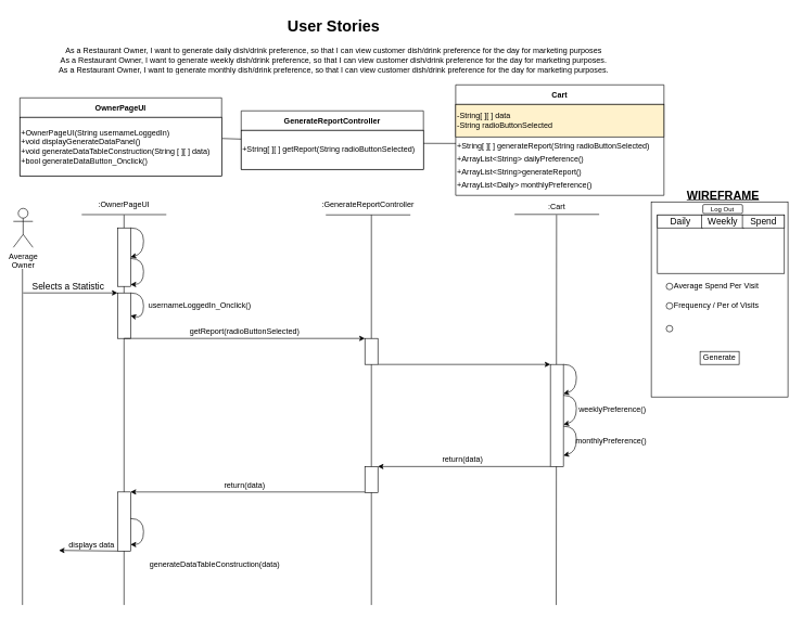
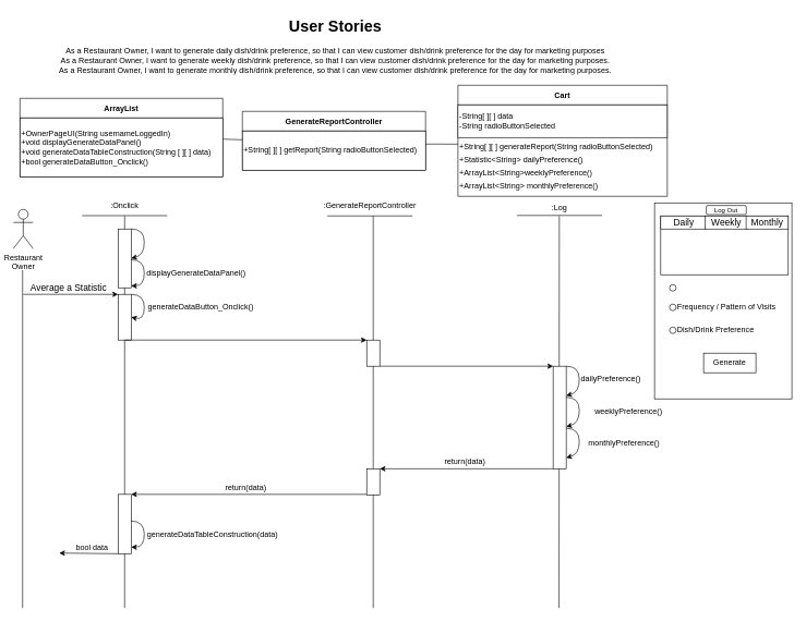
  <mxCell id="0" />
  <mxCell id="1" parent="0" />
- <mxCell id="2" value="OwnerPageUI" style="swimlane;startSize=30;" parent="1" vertex="1"><mxGeometry x="30" y="150" width="310" height="120" as="geometry" /></mxCell>
+ <mxCell id="2" value="ArrayList" style="swimlane;startSize=30;" parent="1" vertex="1"><mxGeometry x="30" y="150" width="310" height="120" as="geometry" /></mxCell>
  <mxCell id="3" value="+OwnerPageUI(String usernameLoggedIn)&lt;br&gt;+void displayGenerateDataPanel()&lt;br&gt;+void generateDataTableConstruction(String [ ][ ] data)&lt;br&gt;+bool generateDataButton_Onclick()&lt;span&gt;&lt;br&gt;&lt;/span&gt;" style="whiteSpace=wrap;html=1;align=left;" parent="2" vertex="1"><mxGeometry y="30" width="310" height="90" as="geometry" /></mxCell>
  <mxCell id="4" value="GenerateReportController" style="swimlane;startSize=30;" parent="1" vertex="1"><mxGeometry x="370" y="170" width="280" height="90" as="geometry" /></mxCell>
  <mxCell id="5" value="+String[ ][ ] getReport(String&amp;nbsp;&lt;span style=&quot;text-align: center&quot;&gt;radioButtonSelected)&lt;/span&gt;" style="whiteSpace=wrap;html=1;align=left;" parent="4" vertex="1"><mxGeometry y="30" width="280" height="60" as="geometry" /></mxCell>
  <mxCell id="6" value="Cart" style="swimlane;startSize=30;" parent="1" vertex="1"><mxGeometry x="699.5" y="130" width="320" height="170" as="geometry" /></mxCell>
  <mxCell id="7" value="&lt;div&gt;&lt;span style=&quot;font-family: &amp;#34;helvetica&amp;#34;&quot;&gt;+String[ ][ ] generateReport(String radioButtonSelected)&lt;/span&gt;&lt;/div&gt;" style="text;html=1;strokeColor=none;fillColor=none;align=left;verticalAlign=middle;whiteSpace=wrap;rounded=0;" parent="6" vertex="1"><mxGeometry y="80" width="320" height="30" as="geometry" /></mxCell>
- <mxCell id="8" value="-String[ ][ ] data&lt;br&gt;-String radioButtonSelected" style="whiteSpace=wrap;html=1;align=left;fillColor=#fff2cc;" parent="6" vertex="1"><mxGeometry y="30" width="320" height="50" as="geometry" /></mxCell>
- <mxCell id="9" value="+ArrayList&amp;lt;String&amp;gt; dailyPreference()" style="text;html=1;strokeColor=none;fillColor=none;align=left;verticalAlign=middle;whiteSpace=wrap;rounded=0;" parent="6" vertex="1"><mxGeometry y="100" width="270" height="30" as="geometry" /></mxCell>
- <mxCell id="10" value="+ArrayList&amp;lt;String&amp;gt;generateReport()" style="text;html=1;strokeColor=none;fillColor=none;align=left;verticalAlign=middle;whiteSpace=wrap;rounded=0;" parent="6" vertex="1"><mxGeometry y="120" width="270" height="30" as="geometry" /></mxCell>
- <mxCell id="11" value="+ArrayList&amp;lt;Daily&amp;gt;&amp;nbsp;monthlyPreference()" style="text;html=1;strokeColor=none;fillColor=none;align=left;verticalAlign=middle;whiteSpace=wrap;rounded=0;" parent="6" vertex="1"><mxGeometry y="140" width="270" height="30" as="geometry" /></mxCell>
+ <mxCell id="8" value="-String[ ][ ] data&lt;br&gt;-String radioButtonSelected" style="whiteSpace=wrap;html=1;align=left;" parent="6" vertex="1"><mxGeometry y="30" width="320" height="50" as="geometry" /></mxCell>
+ <mxCell id="9" value="+Statistic&amp;lt;String&amp;gt; dailyPreference()" style="text;html=1;strokeColor=none;fillColor=none;align=left;verticalAlign=middle;whiteSpace=wrap;rounded=0;" parent="6" vertex="1"><mxGeometry y="100" width="270" height="30" as="geometry" /></mxCell>
+ <mxCell id="10" value="+ArrayList&amp;lt;String&amp;gt;weeklyPreference()" style="text;html=1;strokeColor=none;fillColor=none;align=left;verticalAlign=middle;whiteSpace=wrap;rounded=0;" parent="6" vertex="1"><mxGeometry y="120" width="270" height="30" as="geometry" /></mxCell>
+ <mxCell id="11" value="+ArrayList&amp;lt;String&amp;gt;&amp;nbsp;monthlyPreference()" style="text;html=1;strokeColor=none;fillColor=none;align=left;verticalAlign=middle;whiteSpace=wrap;rounded=0;" parent="6" vertex="1"><mxGeometry y="140" width="270" height="30" as="geometry" /></mxCell>
  <mxCell id="12" value="" style="endArrow=none;html=1;rounded=0;exitX=1;exitY=0.25;exitDx=0;exitDy=0;entryX=-0.004;entryY=0.304;entryDx=0;entryDy=0;entryPerimeter=0;" parent="1" edge="1"><mxGeometry width="50" height="50" relative="1" as="geometry"><mxPoint x="341" y="212.5" as="sourcePoint" /><mxPoint x="369.88" y="213.44" as="targetPoint" /></mxGeometry></mxCell>
  <mxCell id="13" value="" style="endArrow=none;html=1;rounded=0;exitX=-0.001;exitY=0.187;exitDx=0;exitDy=0;exitPerimeter=0;" parent="1" edge="1"><mxGeometry width="50" height="50" relative="1" as="geometry"><mxPoint x="699.73" y="220.147" as="sourcePoint" /><mxPoint x="650" y="220" as="targetPoint" /></mxGeometry></mxCell>
- <mxCell id="14" value="Average&lt;br&gt;Owner" style="shape=umlActor;verticalLabelPosition=bottom;verticalAlign=top;html=1;outlineConnect=0;" parent="1" vertex="1"><mxGeometry x="20" y="320" width="30" height="60" as="geometry" /></mxCell>
- <mxCell id="15" value="&lt;span style=&quot;font-weight: normal&quot;&gt;:OwnerPageUI&lt;/span&gt;" style="text;html=1;strokeColor=none;fillColor=none;align=center;verticalAlign=middle;whiteSpace=wrap;rounded=0;fontStyle=1" parent="1" vertex="1"><mxGeometry x="160" y="300" width="60" height="30" as="geometry" /></mxCell>
+ <mxCell id="14" value="Restaurant&lt;br&gt;Owner" style="shape=umlActor;verticalLabelPosition=bottom;verticalAlign=top;html=1;outlineConnect=0;" parent="1" vertex="1"><mxGeometry x="20" y="320" width="30" height="60" as="geometry" /></mxCell>
+ <mxCell id="15" value="&lt;span style=&quot;font-weight: normal&quot;&gt;:Onclick&lt;/span&gt;" style="text;html=1;strokeColor=none;fillColor=none;align=center;verticalAlign=middle;whiteSpace=wrap;rounded=0;fontStyle=1" parent="1" vertex="1"><mxGeometry x="160" y="300" width="60" height="30" as="geometry" /></mxCell>
  <mxCell id="16" value="&lt;span style=&quot;font-weight: normal&quot;&gt;:&lt;span&gt;GenerateReportController&lt;/span&gt;&lt;/span&gt;" style="text;html=1;strokeColor=none;fillColor=none;align=center;verticalAlign=middle;whiteSpace=wrap;rounded=0;fontStyle=1" parent="1" vertex="1"><mxGeometry x="535" y="300" width="60" height="30" as="geometry" /></mxCell>
- <mxCell id="17" value=":Cart" style="text;html=1;strokeColor=none;fillColor=none;align=center;verticalAlign=middle;whiteSpace=wrap;rounded=0;" parent="1" vertex="1"><mxGeometry x="825" y="303" width="60" height="30" as="geometry" /></mxCell>
+ <mxCell id="17" value=":Log" style="text;html=1;strokeColor=none;fillColor=none;align=center;verticalAlign=middle;whiteSpace=wrap;rounded=0;" parent="1" vertex="1"><mxGeometry x="825" y="303" width="60" height="30" as="geometry" /></mxCell>
  <mxCell id="18" value="" style="endArrow=none;html=1;rounded=0;" parent="1" edge="1"><mxGeometry width="50" height="50" relative="1" as="geometry"><mxPoint x="125" y="329.57" as="sourcePoint" /><mxPoint x="255" y="329.57" as="targetPoint" /></mxGeometry></mxCell>
  <mxCell id="19" value="" style="endArrow=none;html=1;rounded=0;" parent="1" edge="1"><mxGeometry width="50" height="50" relative="1" as="geometry"><mxPoint x="500" y="330" as="sourcePoint" /><mxPoint x="630" y="330" as="targetPoint" /></mxGeometry></mxCell>
  <mxCell id="20" value="" style="endArrow=none;html=1;rounded=0;" parent="1" edge="1"><mxGeometry width="50" height="50" relative="1" as="geometry"><mxPoint x="790" y="329.26" as="sourcePoint" /><mxPoint x="920" y="329.26" as="targetPoint" /></mxGeometry></mxCell>
  <mxCell id="21" value="" style="endArrow=none;html=1;rounded=0;" parent="1" edge="1"><mxGeometry width="50" height="50" relative="1" as="geometry"><mxPoint x="190" y="930" as="sourcePoint" /><mxPoint x="190" y="330" as="targetPoint" /></mxGeometry></mxCell>
  <mxCell id="22" value="" style="endArrow=none;html=1;rounded=0;" parent="1" edge="1"><mxGeometry width="50" height="50" relative="1" as="geometry"><mxPoint x="854" y="930" as="sourcePoint" /><mxPoint x="854.47" y="330" as="targetPoint" /></mxGeometry></mxCell>
  <mxCell id="23" value="" style="rounded=0;whiteSpace=wrap;html=1;" parent="1" vertex="1"><mxGeometry x="180" y="350" width="20" height="90" as="geometry" /></mxCell>
  <mxCell id="24" value="" style="curved=1;endArrow=classic;html=1;rounded=0;exitX=1;exitY=0;exitDx=0;exitDy=0;entryX=1;entryY=0.5;entryDx=0;entryDy=0;" parent="1" source="23" target="23" edge="1"><mxGeometry width="50" height="50" relative="1" as="geometry"><mxPoint x="290" y="450" as="sourcePoint" /><mxPoint x="340" y="400" as="targetPoint" /><Array as="points"><mxPoint x="220" y="350" /><mxPoint x="220" y="390" /></Array></mxGeometry></mxCell>
  <mxCell id="25" value="" style="endArrow=none;html=1;rounded=0;startArrow=none;" parent="1" edge="1"><mxGeometry width="50" height="50" relative="1" as="geometry"><mxPoint x="570" y="540" as="sourcePoint" /><mxPoint x="570" y="330" as="targetPoint" /></mxGeometry></mxCell>
  <mxCell id="26" value="" style="endArrow=none;html=1;rounded=0;" parent="1" edge="1"><mxGeometry width="50" height="50" relative="1" as="geometry"><mxPoint x="570" y="930" as="sourcePoint" /><mxPoint x="570" y="529.43" as="targetPoint" /></mxGeometry></mxCell>
  <mxCell id="27" value="" style="endArrow=classic;html=1;rounded=0;exitX=1;exitY=1;exitDx=0;exitDy=0;entryX=0;entryY=0;entryDx=0;entryDy=0;" parent="1" edge="1"><mxGeometry width="50" height="50" relative="1" as="geometry"><mxPoint x="580" y="560" as="sourcePoint" /><mxPoint x="845" y="560" as="targetPoint" /></mxGeometry></mxCell>
  <mxCell id="28" value="" style="rounded=0;whiteSpace=wrap;html=1;" parent="1" vertex="1"><mxGeometry x="845" y="560" width="20" height="157" as="geometry" /></mxCell>
  <mxCell id="29" value="" style="rounded=0;whiteSpace=wrap;html=1;" parent="1" vertex="1"><mxGeometry x="180" y="450" width="20" height="70" as="geometry" /></mxCell>
  <mxCell id="30" value="" style="curved=1;endArrow=classic;html=1;rounded=0;exitX=1;exitY=0;exitDx=0;exitDy=0;entryX=1;entryY=0.5;entryDx=0;entryDy=0;" parent="1" source="29" target="29" edge="1"><mxGeometry width="50" height="50" relative="1" as="geometry"><mxPoint x="290" y="550" as="sourcePoint" /><mxPoint x="340" y="500" as="targetPoint" /><Array as="points"><mxPoint x="220" y="450" /><mxPoint x="220" y="490" /></Array></mxGeometry></mxCell>
- <mxCell id="31" value="usernameLoggedIn_Onclick()" style="text;html=1;align=center;verticalAlign=middle;resizable=0;points=[];autosize=1;strokeColor=none;fillColor=none;" parent="1" vertex="1"><mxGeometry x="216" y="460" width="180" height="20" as="geometry" /></mxCell>
+ <mxCell id="31" value="generateDataButton_Onclick()" style="text;html=1;align=center;verticalAlign=middle;resizable=0;points=[];autosize=1;strokeColor=none;fillColor=none;" parent="1" vertex="1"><mxGeometry x="216" y="460" width="180" height="20" as="geometry" /></mxCell>
  <mxCell id="32" value="" style="rounded=0;whiteSpace=wrap;html=1;" parent="1" vertex="1"><mxGeometry x="560" y="520" width="20" height="40" as="geometry" /></mxCell>
  <mxCell id="33" value="" style="rounded=0;whiteSpace=wrap;html=1;" parent="1" vertex="1"><mxGeometry x="560" y="717" width="20" height="40" as="geometry" /></mxCell>
  <mxCell id="34" value="" style="endArrow=classic;html=1;rounded=0;exitX=0;exitY=1;exitDx=0;exitDy=0;entryX=1;entryY=0;entryDx=0;entryDy=0;" parent="1" target="33" edge="1"><mxGeometry width="50" height="50" relative="1" as="geometry"><mxPoint x="845" y="717" as="sourcePoint" /><mxPoint x="950" y="707" as="targetPoint" /></mxGeometry></mxCell>
  <mxCell id="35" value="&lt;div style=&quot;text-align: left&quot;&gt;&lt;span&gt;return(data)&lt;/span&gt;&lt;/div&gt;" style="text;html=1;align=center;verticalAlign=middle;resizable=0;points=[];autosize=1;strokeColor=none;fillColor=none;fontStyle=0" parent="1" vertex="1"><mxGeometry x="670" y="697" width="80" height="20" as="geometry" /></mxCell>
  <mxCell id="36" value="" style="endArrow=classic;html=1;rounded=0;exitX=0;exitY=1;exitDx=0;exitDy=0;entryX=1;entryY=0;entryDx=0;entryDy=0;" parent="1" edge="1"><mxGeometry width="50" height="50" relative="1" as="geometry"><mxPoint x="560" y="756.17" as="sourcePoint" /><mxPoint x="200" y="756.17" as="targetPoint" /></mxGeometry></mxCell>
  <mxCell id="37" value="" style="rounded=0;whiteSpace=wrap;html=1;" parent="1" vertex="1"><mxGeometry x="180" y="756.17" width="20" height="90.83" as="geometry" /></mxCell>
  <mxCell id="38" value="" style="curved=1;endArrow=classic;html=1;rounded=0;exitX=1;exitY=0;exitDx=0;exitDy=0;entryX=1;entryY=1;entryDx=0;entryDy=0;" parent="1" edge="1"><mxGeometry width="50" height="50" relative="1" as="geometry"><mxPoint x="200" y="797" as="sourcePoint" /><mxPoint x="200" y="837" as="targetPoint" /><Array as="points"><mxPoint x="220" y="797" /><mxPoint x="220" y="837" /></Array></mxGeometry></mxCell>
- <mxCell id="39" value="&lt;span style=&quot;text-align: left&quot;&gt;generateDataTableConstruction(data)&lt;/span&gt;" style="text;html=1;align=center;verticalAlign=middle;resizable=0;points=[];autosize=1;strokeColor=none;fillColor=none;" parent="1" vertex="1"><mxGeometry x="219" y="858" width="220" height="20" as="geometry" /></mxCell>
+ <mxCell id="39" value="&lt;span style=&quot;text-align: left&quot;&gt;generateDataTableConstruction(data)&lt;/span&gt;" style="text;html=1;align=center;verticalAlign=middle;resizable=0;points=[];autosize=1;strokeColor=none;fillColor=none;" parent="1" vertex="1"><mxGeometry x="214" y="808" width="220" height="20" as="geometry" /></mxCell>
  <mxCell id="40" value="&lt;div style=&quot;text-align: left&quot;&gt;&lt;span&gt;return(&lt;/span&gt;data&lt;span&gt;)&lt;/span&gt;&lt;/div&gt;" style="text;html=1;align=center;verticalAlign=middle;resizable=0;points=[];autosize=1;strokeColor=none;fillColor=none;fontStyle=0" parent="1" vertex="1"><mxGeometry x="335" y="736.17" width="80" height="20" as="geometry" /></mxCell>
  <mxCell id="41" value="" style="endArrow=classic;html=1;rounded=0;exitX=1;exitY=1;exitDx=0;exitDy=0;" parent="1" edge="1"><mxGeometry width="50" height="50" relative="1" as="geometry"><mxPoint x="190" y="520" as="sourcePoint" /><mxPoint x="560" y="520" as="targetPoint" /></mxGeometry></mxCell>
- <mxCell id="42" value="getReport(radioButtonSelected)" style="text;html=1;align=center;verticalAlign=middle;resizable=0;points=[];autosize=1;strokeColor=none;fillColor=none;" parent="1" vertex="1"><mxGeometry x="285" y="500" width="180" height="20" as="geometry" /></mxCell>
  <mxCell id="43" value="" style="endArrow=classic;html=1;rounded=0;fontSize=14;" parent="1" edge="1"><mxGeometry width="50" height="50" relative="1" as="geometry"><mxPoint x="35" y="450" as="sourcePoint" /><mxPoint x="180" y="450" as="targetPoint" /></mxGeometry></mxCell>
  <mxCell id="44" value="" style="endArrow=none;html=1;rounded=0;fontSize=14;" parent="1" edge="1"><mxGeometry width="50" height="50" relative="1" as="geometry"><mxPoint x="34" y="930" as="sourcePoint" /><mxPoint x="34" y="413" as="targetPoint" /></mxGeometry></mxCell>
- <mxCell id="45" value="Selects a Statistic" style="text;html=1;align=center;verticalAlign=middle;resizable=0;points=[];autosize=1;strokeColor=none;fillColor=none;fontSize=14;" parent="1" vertex="1"><mxGeometry x="39" y="430" width="130" height="20" as="geometry" /></mxCell>
+ <mxCell id="45" value="Average a Statistic" style="text;html=1;align=center;verticalAlign=middle;resizable=0;points=[];autosize=1;strokeColor=none;fillColor=none;fontSize=14;" parent="1" vertex="1"><mxGeometry x="39" y="430" width="130" height="20" as="geometry" /></mxCell>
  <mxCell id="46" value="" style="curved=1;endArrow=classic;html=1;rounded=0;exitX=1;exitY=0;exitDx=0;exitDy=0;entryX=1;entryY=1;entryDx=0;entryDy=0;" parent="1" edge="1"><mxGeometry width="50" height="50" relative="1" as="geometry"><mxPoint x="200" y="397" as="sourcePoint" /><mxPoint x="200" y="437" as="targetPoint" /><Array as="points"><mxPoint x="220" y="397" /><mxPoint x="220" y="437" /></Array></mxGeometry></mxCell>
+ <mxCell id="47" value="displayGenerateDataPanel()" style="text;html=1;align=center;verticalAlign=middle;resizable=0;points=[];autosize=1;strokeColor=none;fillColor=none;" parent="1" vertex="1"><mxGeometry x="214" y="407" width="170" height="20" as="geometry" /></mxCell>
  <mxCell id="48" value="" style="curved=1;endArrow=classic;html=1;rounded=0;exitX=1;exitY=0;exitDx=0;exitDy=0;entryX=1;entryY=0.5;entryDx=0;entryDy=0;" parent="1" edge="1"><mxGeometry width="50" height="50" relative="1" as="geometry"><mxPoint x="865" y="560" as="sourcePoint" /><mxPoint x="865" y="605" as="targetPoint" /><Array as="points"><mxPoint x="885" y="560" /><mxPoint x="885" y="600" /></Array></mxGeometry></mxCell>
+ <mxCell id="49" value="dailyPreference()" style="text;html=1;align=center;verticalAlign=middle;resizable=0;points=[];autosize=1;strokeColor=none;fillColor=none;" parent="1" vertex="1"><mxGeometry x="878" y="570" width="110" height="20" as="geometry" /></mxCell>
  <mxCell id="50" value="" style="curved=1;endArrow=classic;html=1;rounded=0;exitX=1;exitY=0;exitDx=0;exitDy=0;entryX=1;entryY=0.5;entryDx=0;entryDy=0;" parent="1" edge="1"><mxGeometry width="50" height="50" relative="1" as="geometry"><mxPoint x="865" y="607.5" as="sourcePoint" /><mxPoint x="865" y="652.5" as="targetPoint" /><Array as="points"><mxPoint x="885" y="607.5" /><mxPoint x="885" y="647.5" /></Array></mxGeometry></mxCell>
- <mxCell id="51" value="weeklyPreference()" style="text;html=1;align=center;verticalAlign=middle;resizable=0;points=[];autosize=1;strokeColor=none;fillColor=none;" parent="1" vertex="1"><mxGeometry x="880" y="620" width="120" height="20" as="geometry" /></mxCell>
+ <mxCell id="51" value="weeklyPreference()" style="text;html=1;align=center;verticalAlign=middle;resizable=0;points=[];autosize=1;strokeColor=none;fillColor=none;" parent="1" vertex="1"><mxGeometry x="900" y="620" width="120" height="20" as="geometry" /></mxCell>
  <mxCell id="52" value="" style="curved=1;endArrow=classic;html=1;rounded=0;exitX=1;exitY=0;exitDx=0;exitDy=0;entryX=1;entryY=0.5;entryDx=0;entryDy=0;" parent="1" edge="1"><mxGeometry width="50" height="50" relative="1" as="geometry"><mxPoint x="865" y="655" as="sourcePoint" /><mxPoint x="865" y="700" as="targetPoint" /><Array as="points"><mxPoint x="885" y="655" /><mxPoint x="885" y="695" /></Array></mxGeometry></mxCell>
- <mxCell id="53" value="monthlyPreference()" style="text;html=1;align=center;verticalAlign=middle;resizable=0;points=[];autosize=1;strokeColor=none;fillColor=none;" parent="1" vertex="1"><mxGeometry x="878" y="668" width="120" height="20" as="geometry" /></mxCell>
+ <mxCell id="53" value="monthlyPreference()" style="text;html=1;align=center;verticalAlign=middle;resizable=0;points=[];autosize=1;strokeColor=none;fillColor=none;" parent="1" vertex="1"><mxGeometry x="893" y="668" width="120" height="20" as="geometry" /></mxCell>
  <mxCell id="54" value="" style="rounded=0;whiteSpace=wrap;html=1;labelBackgroundColor=#FFFFFF;fillColor=#FFFFFF;" parent="1" vertex="1"><mxGeometry x="1000" y="310" width="210" height="300" as="geometry" /></mxCell>
  <mxCell id="55" value="&lt;font style=&quot;font-size: 10px&quot;&gt;Log Out&lt;/font&gt;" style="whiteSpace=wrap;html=1;labelBackgroundColor=none;fillColor=default;rounded=1;" parent="1" vertex="1"><mxGeometry x="1079.25" y="314" width="61" height="14" as="geometry" /></mxCell>
  <mxCell id="56" value="" style="ellipse;whiteSpace=wrap;html=1;aspect=fixed;labelBackgroundColor=#FFFFFF;fillColor=#FFFFFF;" parent="1" vertex="1"><mxGeometry x="1023" y="435" width="10" height="10" as="geometry" /></mxCell>
  <mxCell id="57" value="" style="ellipse;whiteSpace=wrap;html=1;aspect=fixed;labelBackgroundColor=#FFFFFF;fillColor=#FFFFFF;" parent="1" vertex="1"><mxGeometry x="1023" y="465" width="10" height="10" as="geometry" /></mxCell>
  <mxCell id="58" value="" style="ellipse;whiteSpace=wrap;html=1;aspect=fixed;labelBackgroundColor=#FFFFFF;fillColor=#FFFFFF;" parent="1" vertex="1"><mxGeometry x="1023" y="500" width="10" height="10" as="geometry" /></mxCell>
- <mxCell id="59" value="Average Spend Per Visit" style="text;html=1;align=left;verticalAlign=middle;resizable=0;points=[];autosize=1;strokeColor=none;fillColor=none;" parent="1" vertex="1"><mxGeometry x="1033" y="430" width="150" height="20" as="geometry" /></mxCell>
- <mxCell id="60" value="Frequency / Per of Visits" style="text;html=1;align=left;verticalAlign=middle;resizable=0;points=[];autosize=1;strokeColor=none;fillColor=none;" parent="1" vertex="1"><mxGeometry x="1033" y="460" width="170" height="20" as="geometry" /></mxCell>
- <mxCell id="61" value="Generate" style="rounded=0;whiteSpace=wrap;html=1;labelBackgroundColor=#FFFFFF;fillColor=#FFFFFF;" parent="1" vertex="1"><mxGeometry x="1075" y="540" width="60" height="20" as="geometry" /></mxCell>
- <mxCell id="62" value="&lt;b&gt;&lt;u&gt;&lt;font style=&quot;font-size: 18px&quot;&gt;WIREFRAME&lt;/font&gt;&lt;/u&gt;&lt;/b&gt;" style="text;html=1;align=center;verticalAlign=middle;resizable=0;points=[];autosize=1;strokeColor=none;fillColor=none;" parent="1" vertex="1"><mxGeometry x="1044.75" y="290" width="130" height="20" as="geometry" /></mxCell>
+ <mxCell id="60" value="Frequency / Pattern of Visits" style="text;html=1;align=left;verticalAlign=middle;resizable=0;points=[];autosize=1;strokeColor=none;fillColor=none;" parent="1" vertex="1"><mxGeometry x="1033" y="460" width="170" height="20" as="geometry" /></mxCell>
+ <mxCell id="61" value="Generate" style="rounded=0;whiteSpace=wrap;html=1;labelBackgroundColor=#FFFFFF;fillColor=#FFFFFF;" parent="1" vertex="1"><mxGeometry x="1075" y="540" width="80" height="30" as="geometry" /></mxCell>
+ <mxCell id="63" value="Dish/Drink Preference" style="text;html=1;align=left;verticalAlign=middle;resizable=0;points=[];autosize=1;strokeColor=none;fillColor=none;" parent="1" vertex="1"><mxGeometry x="1033" y="495" width="130" height="20" as="geometry" /></mxCell>
  <mxCell id="64" value="" style="rounded=0;whiteSpace=wrap;html=1;labelBackgroundColor=none;fontSize=13;fillColor=default;" parent="1" vertex="1"><mxGeometry x="1009.5" y="330" width="195" height="90" as="geometry" /></mxCell>
  <mxCell id="65" value="Daily" style="rounded=0;whiteSpace=wrap;html=1;shadow=0;sketch=0;fontSize=14;fillColor=default;" parent="1" vertex="1"><mxGeometry x="1009.5" y="330" width="69.5" height="20" as="geometry" /></mxCell>
  <mxCell id="66" value="Weekly" style="rounded=0;whiteSpace=wrap;html=1;shadow=0;sketch=0;fontSize=14;fillColor=default;" parent="1" vertex="1"><mxGeometry x="1077" y="330" width="65.5" height="20" as="geometry" /></mxCell>
- <mxCell id="67" value="Spend" style="rounded=0;whiteSpace=wrap;html=1;shadow=0;sketch=0;fontSize=14;fillColor=default;" parent="1" vertex="1"><mxGeometry x="1140" y="330" width="64.5" height="20" as="geometry" /></mxCell>
+ <mxCell id="67" value="Monthly" style="rounded=0;whiteSpace=wrap;html=1;shadow=0;sketch=0;fontSize=14;fillColor=default;" parent="1" vertex="1"><mxGeometry x="1140" y="330" width="64.5" height="20" as="geometry" /></mxCell>
  <mxCell id="68" value="&lt;h1 style=&quot;text-align: center&quot;&gt;User Stories&lt;/h1&gt;&lt;div style=&quot;text-align: center&quot;&gt;As a Restaurant Owner, I want to generate daily dish/drink preference, so that I can view customer dish/drink preference for the day for marketing purposes&lt;/div&gt;&lt;div style=&quot;text-align: center&quot;&gt;As a Restaurant Owner, I want to generate weekly dish/drink preference, so that I can view customer dish/drink preference for the day for marketing purposes.&lt;br&gt;&lt;/div&gt;&lt;div style=&quot;text-align: center&quot;&gt;As a Restaurant Owner, I want to generate monthly dish/drink preference, so that I can view customer dish/drink preference for the day for marketing purposes.&lt;br&gt;&lt;/div&gt;" style="text;html=1;strokeColor=none;fillColor=none;spacing=5;spacingTop=-20;whiteSpace=wrap;overflow=hidden;rounded=0;" parent="1" vertex="1"><mxGeometry x="85" y="20" width="970" height="120" as="geometry" /></mxCell>
  <mxCell id="69" value="" style="endArrow=classic;html=1;rounded=0;" parent="1" edge="1"><mxGeometry width="50" height="50" relative="1" as="geometry"><mxPoint x="180" y="847" as="sourcePoint" /><mxPoint x="90" y="846" as="targetPoint" /></mxGeometry></mxCell>
- <mxCell id="70" value="&lt;span style=&quot;text-align: left&quot;&gt;displays data&lt;/span&gt;" style="text;html=1;align=center;verticalAlign=middle;resizable=0;points=[];autosize=1;strokeColor=none;fillColor=none;" parent="1" vertex="1"><mxGeometry x="95" y="828" width="90" height="20" as="geometry" /></mxCell>
+ <mxCell id="70" value="&lt;span style=&quot;text-align: left&quot;&gt;bool data&lt;/span&gt;" style="text;html=1;align=center;verticalAlign=middle;resizable=0;points=[];autosize=1;strokeColor=none;fillColor=none;" parent="1" vertex="1"><mxGeometry x="95" y="828" width="90" height="20" as="geometry" /></mxCell>
